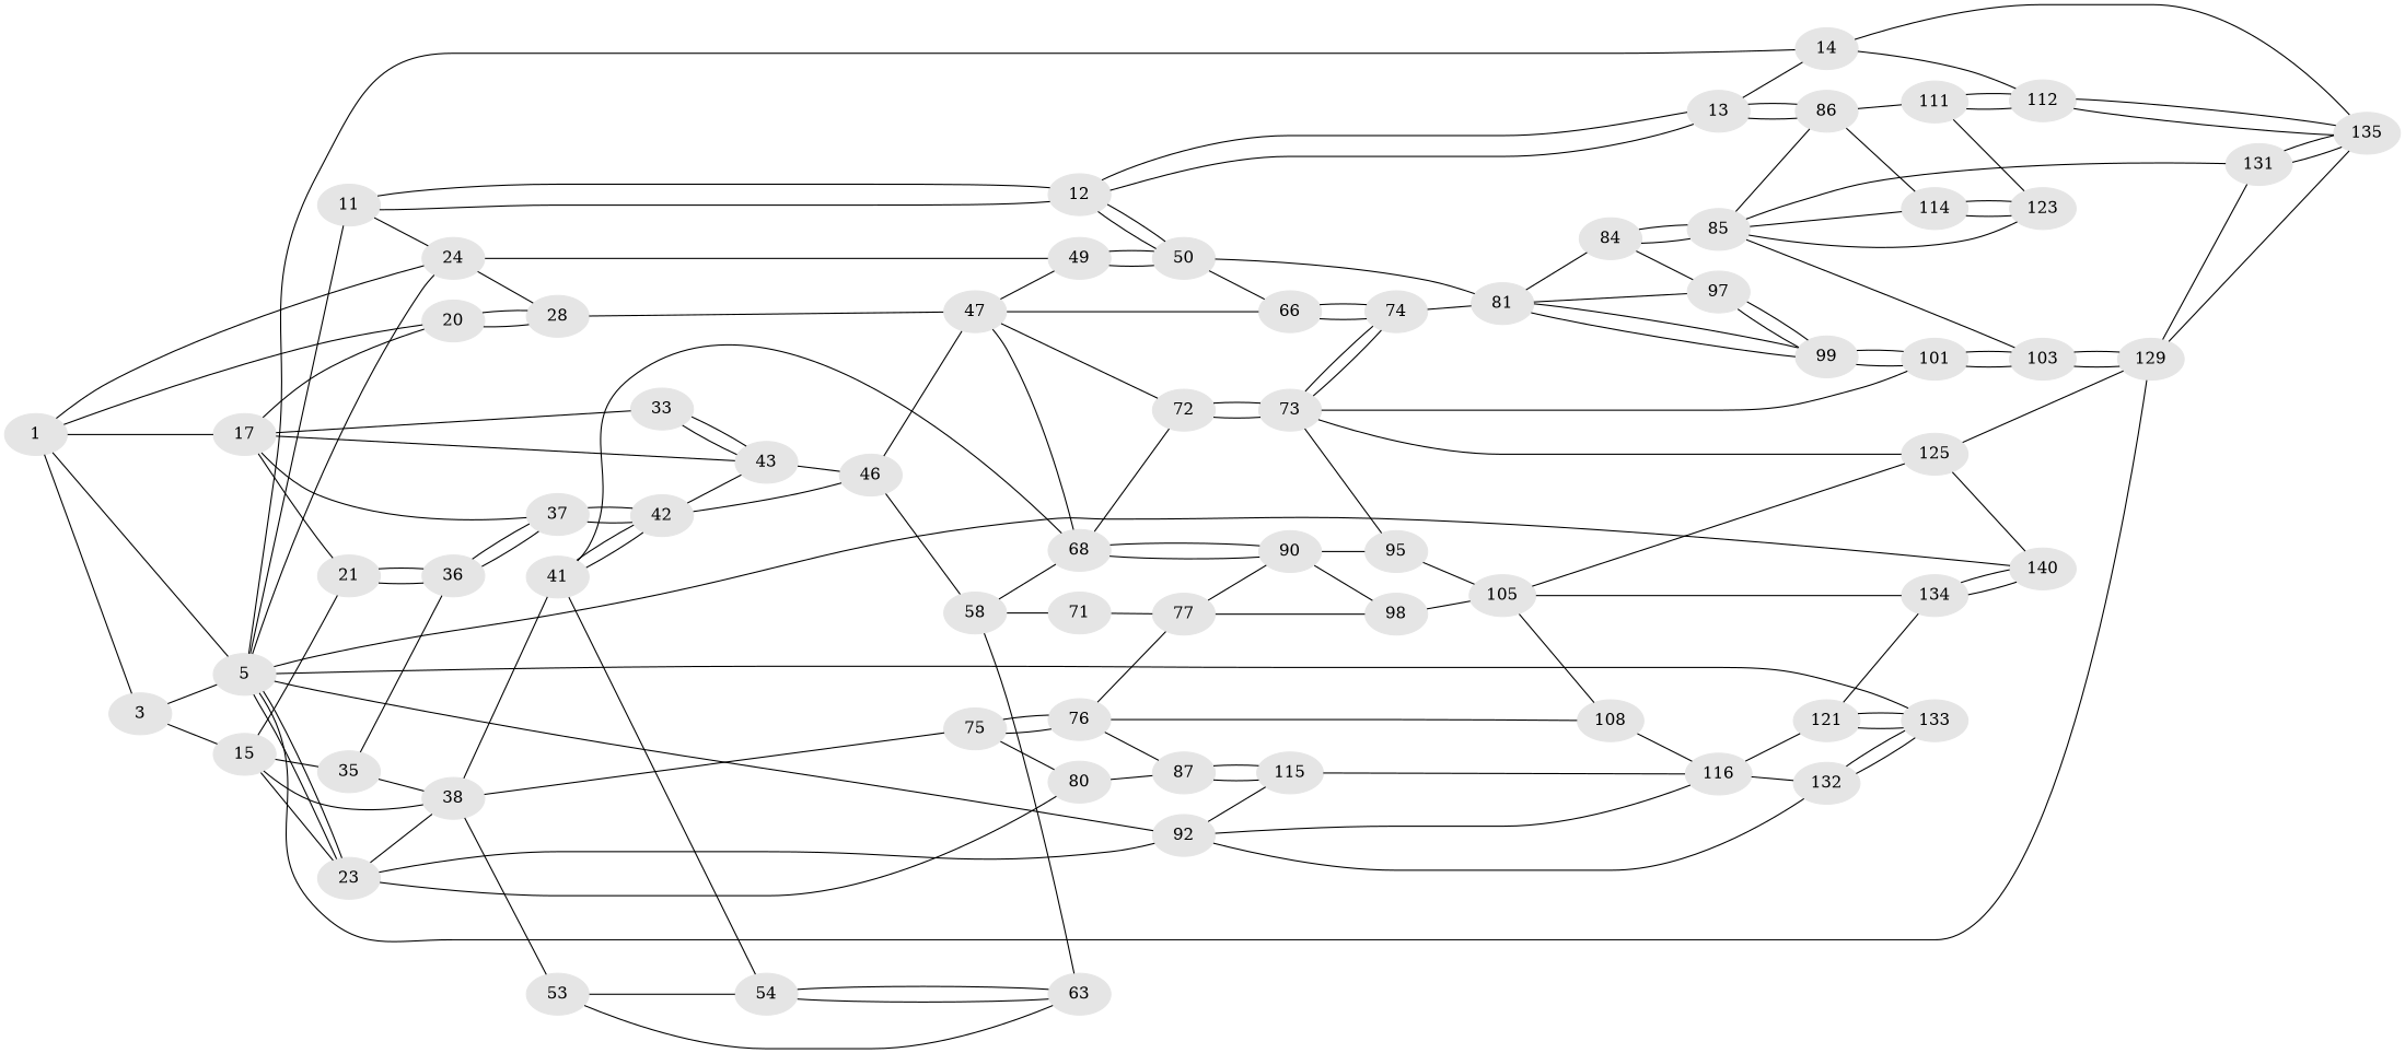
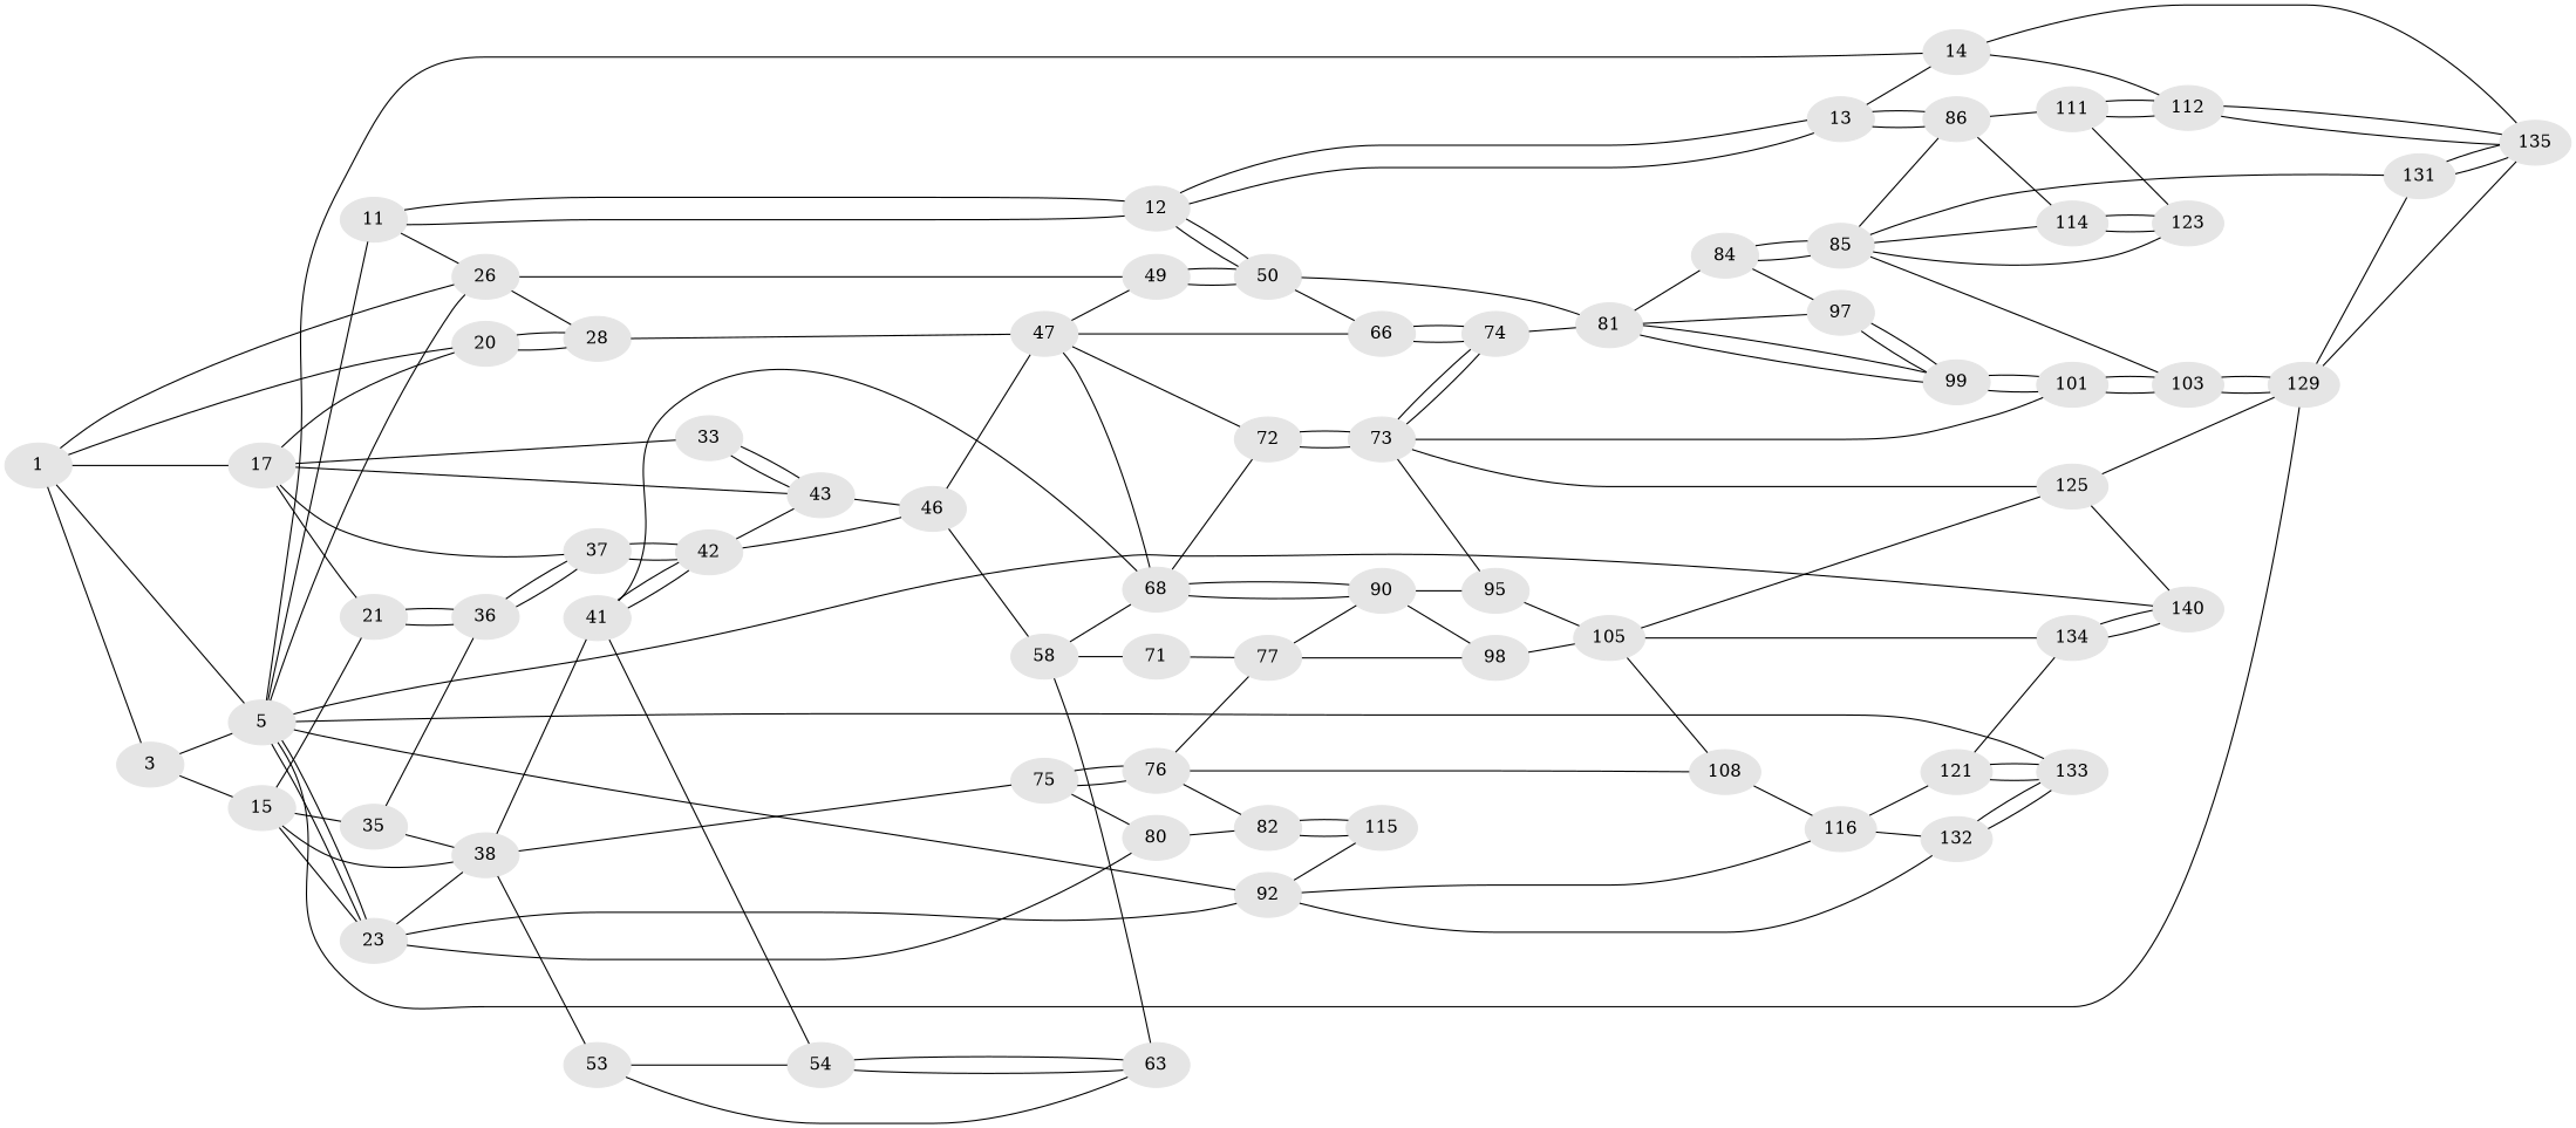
  graph {
    rankdir=LR
    node [color=gray90 style=filled]
    1 [super="+7+2"]
    3 [super="+4"]
    5 [super="+91+6"]
    17 [super="+18+22"]
    20
-   26 [super="+27+29" label=24]
+   26 [super="+27+29"]
    15 [super="+16+25"]
    11 [super="+30"]
    14
    23 [super="+56+24"]
    92 [super="+119+93"]
    129 [super="+130"]
    133
    140
    21
    33
    37
    43 [super="+44"]
    28
    49
    35
    38 [super="+39+52"]
    12
    112
    135
    80
    115
    116 [super="+117"]
    132
    131
    13
    50 [super="+67"]
    86 [super="+110"]
    66
    81 [super="+82"]
    114
    111
    36
    41 [super="+55"]
    53 [super="+62"]
    75
    42 [super="+45"]
    46 [super="+51"]
    47 [super="+65+48"]
-   87
+   87 [label=82]
    68 [super="+69"]
    72
    54
    63
    76 [super="+88"]
    58 [super="+59+64"]
    71
    74
    90 [super="+94"]
    73 [super="+96"]
    84
    97
    99
    77 [super="+78"]
    95
    98 [super="+102"]
    101
    125 [super="+126"]
    105 [super="+106"]
    103
    108 [super="+109"]
    85 [super="+104"]
    123
    121 [super="+122"]
    134
    1 -- 3
    1 -- 5
    1 -- 17
    1 -- 20
    1 -- 26
    3 -- 5
    3 -- 15 [weight=2]
    5 -- 26
    5 -- 11
    5 -- 14
    5 -- 23
    5 -- 23
    5 -- 92
    5 -- 129
    5 -- 133
    5 -- 140
    17 -- 20
    17 -- 21
    17 -- 33 [weight=2]
    17 -- 37
    17 -- 43
    20 -- 28
    20 -- 28
    26 -- 28
    26 -- 49
    15 -- 23
    15 -- 21
    15 -- 35
    15 -- 38
    11 -- 26 [weight=2]
    11 -- 12
    11 -- 12
    14 -- 112
    14 -- 135
    23 -- 92
    23 -- 38 [weight=2]
    23 -- 80
    92 -- 115
    92 -- 116
    92 -- 132
    129 -- 135
    129 -- 131
    21 -- 36
    21 -- 36
    33 -- 43
    33 -- 43
    37 -- 42
    37 -- 42
    43 -- 46
    28 -- 47
    49 -- 50
    49 -- 50
    35 -- 38
    35 -- 36
    38 -- 41
    38 -- 53 [weight=2]
    38 -- 75
    12 -- 13
    12 -- 13
    12 -- 50
    12 -- 50
    112 -- 135
    112 -- 135
    80 -- 87
-   115 -- 116
    116 -- 132
    116 -- 121
    132 -- 133
    132 -- 133
    131 -- 135
    131 -- 135
    13 -- 14
    13 -- 86
    13 -- 86
    50 -- 66
    50 -- 81
    86 -- 114
    86 -- 111
    66 -- 74
    66 -- 74
    81 -- 84
    81 -- 97
    81 -- 99
    81 -- 99
    114 -- 123
    114 -- 123
    111 -- 112
    111 -- 112
    111 -- 123
    36 -- 37
    36 -- 37
    41 -- 42
    41 -- 42
    41 -- 68
    41 -- 54
    53 -- 54
    53 -- 63
    75 -- 80
    75 -- 76
    75 -- 76
    42 -- 43
    42 -- 46
    46 -- 47
    46 -- 58
    47 -- 49
    47 -- 66
    47 -- 68
    47 -- 72
    87 -- 115
    87 -- 115
    68 -- 72
    68 -- 90
    68 -- 90
    72 -- 73
    72 -- 73
    54 -- 63
    54 -- 63
    76 -- 87
    76 -- 77
    76 -- 108
    58 -- 68
    58 -- 63
    58 -- 71 [weight=2]
    71 -- 77
    74 -- 81
    90 -- 95
    90 -- 98
    73 -- 74
    73 -- 74
    73 -- 95
    73 -- 101
    73 -- 125
    84 -- 97
    84 -- 85
    84 -- 85
    97 -- 99
    97 -- 99
    99 -- 101
    99 -- 101
    77 -- 90
    77 -- 98 [weight=2]
    95 -- 105
    98 -- 105
    101 -- 103
    101 -- 103
    125 -- 129 [weight=2]
    125 -- 140
    105 -- 125
    105 -- 108
    105 -- 134
    103 -- 129
    103 -- 129
    108 -- 116
    85 -- 131
    85 -- 86
    85 -- 114
    85 -- 103
    85 -- 123
    121 -- 133
    121 -- 133
    121 -- 134
    134 -- 140
    134 -- 140
  }
